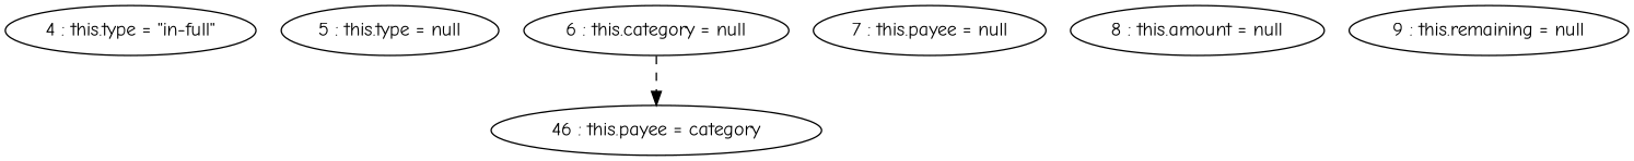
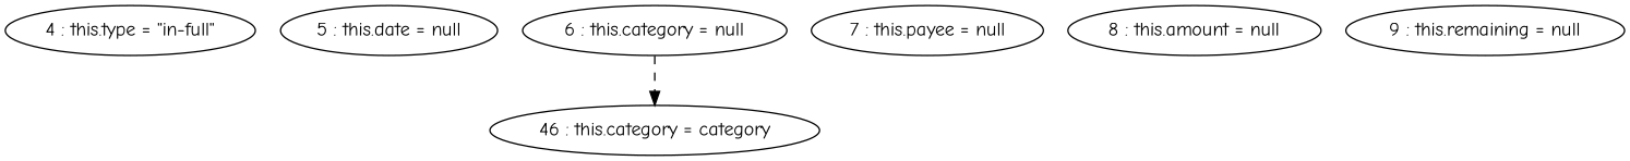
  digraph {
    fontname="Comic Neue"
    node [fontname="Comic Neue"]
    "4 : this.type = \"in-full\""
-   "5 : this.date = null" [label="5 : this.type = null"]
+   "5 : this.date = null"
    "6 : this.category = null"
-   "46 : this.category = category" [label="46 : this.payee = category"]
+   "46 : this.category = category"
    "7 : this.payee = null"
    "8 : this.amount = null"
    "9 : this.remaining = null"
    "6 : this.category = null" -> "46 : this.category = category" [style=dashed fontname="Comic Neue"]
  }
